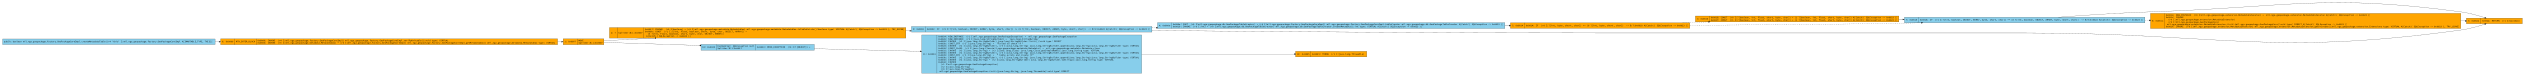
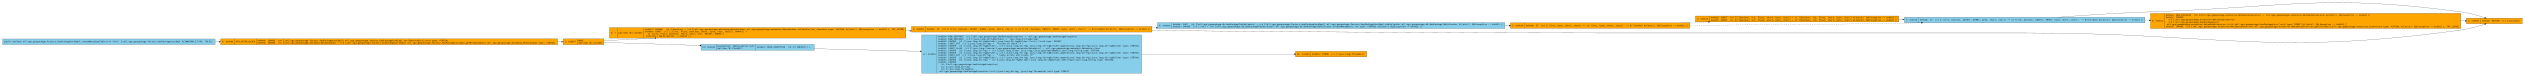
  digraph {
    fontname="Source Code Pro"
    rankdir=LR
    node [fillcolor=orange fontname="Source Code Pro" shape=record style=filled]
    edge [arrowhead=normal fontname="Source Code Pro"]
    n1 [label="{0\:\ 0x0000|MTH_ENTER_BLOCK\l|0x0000: INVOKE  (r4 I:mil.nga.geopackage.factory.GeoPackageCoreImpl) mil.nga.geopackage.factory.GeoPackageCoreImpl.verifyWritable():void type: VIRTUAL \l0x0003: INVOKE  (r0 I:mil.nga.geopackage.metadata.MetadataDao) = (r4 I:mil.nga.geopackage.factory.GeoPackageCoreImpl) mil.nga.geopackage.factory.GeoPackageCoreImpl.getMetadataDao():mil.nga.geopackage.metadata.MetadataDao type: VIRTUAL \l}"]
    n2 [label="{1\:\ 0x0007|MOVE\lSplitter:B:1:0x0007\l}"]
    n3 [label="{2\:\ ?|Splitter:B:1:0x0007\l|0x0007: INVOKE  (r0 I:boolean) = (r0 I:mil.nga.geopackage.metadata.MetadataDao) mil.nga.geopackage.metadata.MetadataDao.isTableExists():boolean type: VIRTUAL A[Catch:\{ SQLException \-\> 0x0023 \}, TRY_ENTER]\l0x000b: CONST  (r1 I:?[int, float, boolean, short, byte, char, OBJECT, ARRAY]) = \l  (0 ?[int, float, boolean, short, byte, char, OBJECT, ARRAY])\l A[Catch:\{ SQLException \-\> 0x0023 \}]\l}"]
    n4 [fillcolor=skyblue label="{10\:\ 0x0023|ExcHandler: SQLException null\lSplitter:B:1:0x0007\l|0x0023: MOVE_EXCEPTION  (r0 I:?[OBJECT]) =  \l}"]
-   n5 [fillcolor=skyblue label="{3\:\ 0x000c|0x000c: IF  (r0 I:?[int, boolean, OBJECT, ARRAY, byte, short, char]) != (0 ?[int, boolean, OBJECT, ARRAY, byte, short, char])  \-\> B:9:0x0022 A[Catch:\{ SQLException \-\> 0x0023 \}]\l}"]
+   n5 [label="{3\:\ 0x000c|0x000c: IF  (r0 I:?[int, boolean, OBJECT, ARRAY, byte, short, char]) != (0 ?[int, boolean, OBJECT, ARRAY, byte, short, char])  \-\> B:9:0x0022 A[Catch:\{ SQLException \-\> 0x0023 \}]\l}"]
    n6 [fillcolor=skyblue label="{11\:\ 0x0024|0x0024: NEW_INSTANCE  (r1 I:mil.nga.geopackage.GeoPackageException) =  mil.nga.geopackage.GeoPackageException \l0x0026: NEW_INSTANCE  (r2 I:java.lang.StringBuilder) =  java.lang.StringBuilder \l0x0028: INVOKE  (r2 I:java.lang.StringBuilder) java.lang.StringBuilder.\<init\>():void type: DIRECT \l0x002b: CONST_STR  (r3 I:java.lang.String) =  \"Failed to check if \" \l0x002d: INVOKE  (r2 I:java.lang.StringBuilder), (r3 I:java.lang.String) java.lang.StringBuilder.append(java.lang.String):java.lang.StringBuilder type: VIRTUAL \l0x0030: CONST_CLASS  (r3 I:java.lang.Class\<mil.nga.geopackage.metadata.Metadata\>) =  mil.nga.geopackage.metadata.Metadata.class \l0x0032: INVOKE  (r3 I:java.lang.String) = (r3 I:java.lang.Class) java.lang.Class.getSimpleName():java.lang.String type: VIRTUAL \l0x0036: INVOKE  (r2 I:java.lang.StringBuilder), (r3 I:java.lang.String) java.lang.StringBuilder.append(java.lang.String):java.lang.StringBuilder type: VIRTUAL \l0x0039: CONST_STR  (r3 I:java.lang.String) =  \" table exists and create it\" \l0x003b: INVOKE  (r2 I:java.lang.StringBuilder), (r3 I:java.lang.String) java.lang.StringBuilder.append(java.lang.String):java.lang.StringBuilder type: VIRTUAL \l0x003e: INVOKE  (r2 I:java.lang.String) = (r2 I:java.lang.StringBuilder) java.lang.StringBuilder.toString():java.lang.String type: VIRTUAL \l0x0042: INVOKE  \l  (r1 I:mil.nga.geopackage.GeoPackageException)\l  (r2 I:java.lang.String)\l  (r0 I:java.lang.Throwable)\l mil.nga.geopackage.GeoPackageException.\<init\>(java.lang.String, java.lang.Throwable):void type: DIRECT \l}"]
    n7 [fillcolor=skyblue label="{4\:\ 0x000e|0x000e: IGET  (r0 I:mil.nga.geopackage.db.GeoPackageTableCreator) = (r4 I:mil.nga.geopackage.factory.GeoPackageCoreImpl) mil.nga.geopackage.factory.GeoPackageCoreImpl.tableCreator mil.nga.geopackage.db.GeoPackageTableCreator A[Catch:\{ SQLException \-\> 0x0023 \}]\l0x0010: INVOKE  (r0 I:int) = (r0 I:mil.nga.geopackage.db.GeoPackageTableCreator) mil.nga.geopackage.db.GeoPackageTableCreator.createMetadata():int type: VIRTUAL A[Catch:\{ SQLException \-\> 0x0023 \}]\l}"]
    n8 [label="{9\:\ 0x0022|0x0022: RETURN  (r1 I:boolean) \l}"]
    n9 [label="{5\:\ 0x0014|0x0014: IF  (r0 I:?[int, byte, short, char]) \<= (0 ?[int, byte, short, char])  \-\> B:7:0x0018 A[Catch:\{ SQLException \-\> 0x0023 \}]\l}"]
    n10 [label="{6\:\ 0x0016|0x0016: CONST  (r0 I:?[boolean, int, float, short, byte, char]) = (1 ?[boolean, int, float, short, byte, char]) A[Catch:\{ SQLException \-\> 0x0023 \}]\l0x0017: CONST  (r1 I:?[boolean, int, float, short, byte, char]) = (1 ?[boolean, int, float, short, byte, char]) A[Catch:\{ SQLException \-\> 0x0023 \}]\l}"]
    n11 [fillcolor=skyblue label="{7\:\ 0x0018|0x0018: IF  (r1 I:?[int, boolean, OBJECT, ARRAY, byte, short, char]) == (0 ?[int, boolean, OBJECT, ARRAY, byte, short, char])  \-\> B:9:0x0022 A[Catch:\{ SQLException \-\> 0x0023 \}]\l}"]
    n12 [label="{8\:\ 0x001a|0x001a: NEW_INSTANCE  (r0 I:mil.nga.geopackage.extension.MetadataExtension) =  mil.nga.geopackage.extension.MetadataExtension A[Catch:\{ SQLException \-\> 0x0023 \}]\l0x001c: INVOKE  \l  (r0 I:mil.nga.geopackage.extension.MetadataExtension)\l  (r4 I:mil.nga.geopackage.GeoPackageCore)\l mil.nga.geopackage.extension.MetadataExtension.\<init\>(mil.nga.geopackage.GeoPackageCore):void type: DIRECT A[Catch:\{ SQLException \-\> 0x0023 \}]\l0x001f: INVOKE  (r0 I:mil.nga.geopackage.extension.MetadataExtension) mil.nga.geopackage.extension.MetadataExtension.getOrCreate():mil.nga.geopackage.extension.Extensions type: VIRTUAL A[Catch:\{ SQLException \-\> 0x0023 \}, TRY_LEAVE]\l}"]
    n13 [label="{12\:\ 0x0045|0x0045: THROW  (r1 I:java.lang.Throwable) \l}"]
    n14 [fillcolor=skyblue label="{public boolean mil.nga.geopackage.factory.GeoPackageCoreImpl.createMetadataTable((r4 'this' I:mil.nga.geopackage.factory.GeoPackageCoreImpl A[IMMUTABLE_TYPE, THIS])) }"]
    n1 -> n2
    n2 -> n3 [arrowhead=tee]
    n2 -> n4 [arrowhead=dot]
    n3 -> n5
    n4 -> n6
    n5 -> n7 [arrowhead=dot style=dashed]
    n5 -> n8
    n6 -> n13 [arrowhead=dot]
    n7 -> n9 [arrowhead=dot]
    n9 -> n10 [style=dashed]
    n9 -> n11 [style=dashed]
    n10 -> n11
    n11 -> n8
    n11 -> n12 [arrowhead=dot style=dashed]
    n12 -> n8 [arrowhead=dot]
    n14 -> n1
  }
